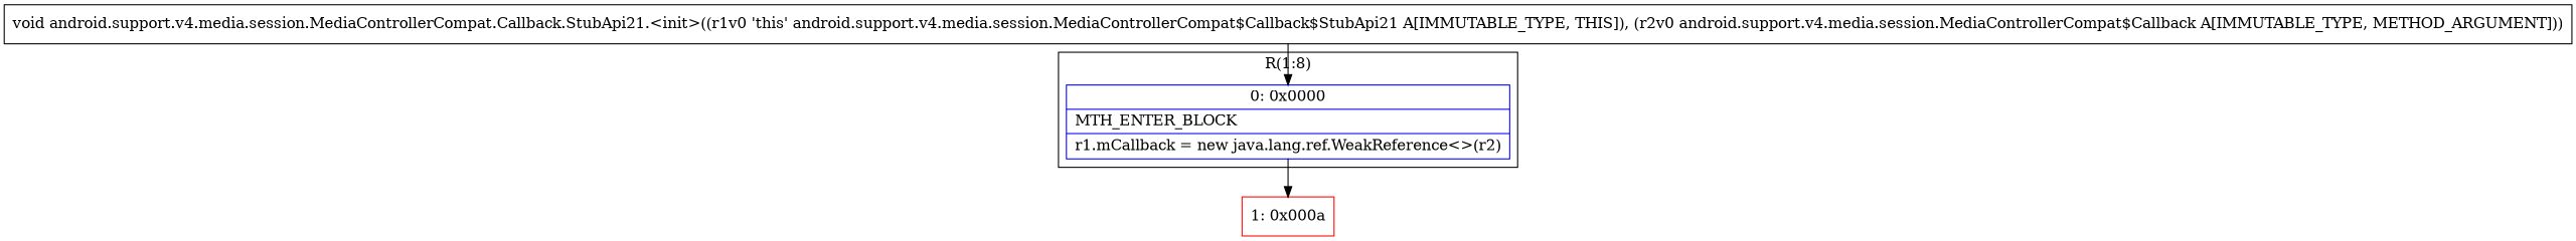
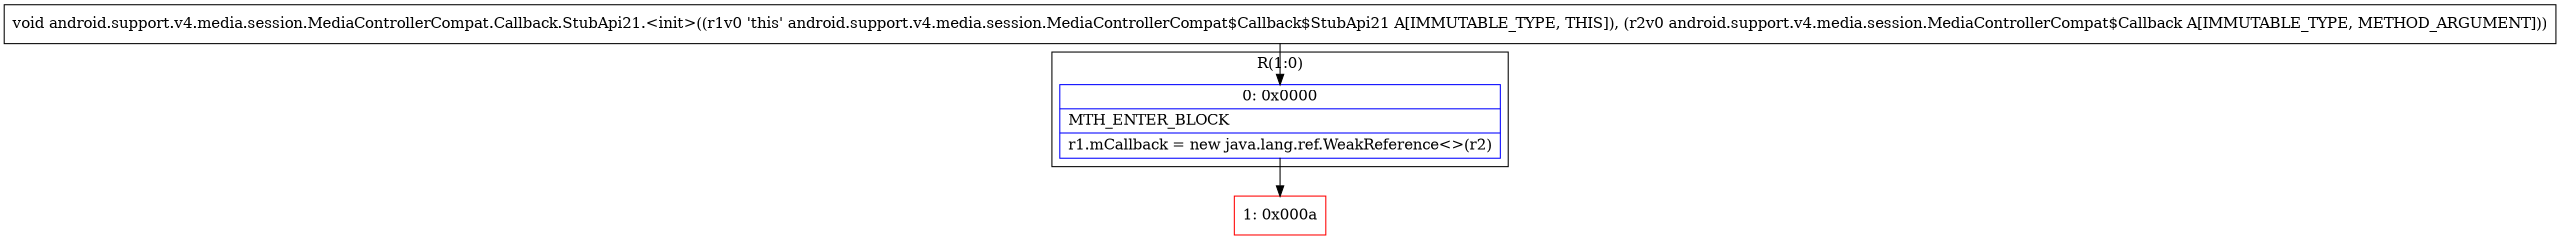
  digraph {
    node [shape=record]
    n1 [color=blue label="{0\:\ 0x0000|MTH_ENTER_BLOCK\l|r1.mCallback = new java.lang.ref.WeakReference\<\>(r2)\l}"]
    n2 [color=red label="{1\:\ 0x000a}"]
    n3 [label="{void android.support.v4.media.session.MediaControllerCompat.Callback.StubApi21.\<init\>((r1v0 'this' android.support.v4.media.session.MediaControllerCompat$Callback$StubApi21 A[IMMUTABLE_TYPE, THIS]), (r2v0 android.support.v4.media.session.MediaControllerCompat$Callback A[IMMUTABLE_TYPE, METHOD_ARGUMENT])) }"]
    subgraph cluster_1 {
-     label="R(1:8)"
+     label="R(1:0)"
      n1
    }
    n1 -> n2
    n3 -> n1
  }
